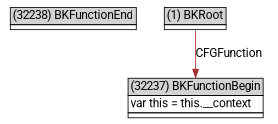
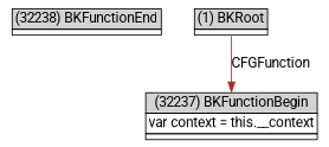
  digraph {
    fontname=Roboto
    node [shape=plaintext fontname=Roboto]
    n1 [label=<<table BORDER="0" CELLBORDER="1" CELLSPACING="0"> 	<tr><td port="in" bgcolor="lightgray">(32238) BKFunctionEnd</td></tr> 	<tr><td port="out"></td></tr> </table>>]
-   n2 [label=<<table BORDER="0" CELLBORDER="1" CELLSPACING="0"> 	<tr><td port="in" bgcolor="lightgray">(32237) BKFunctionBegin</td></tr> 	<tr><td port="e0" align="left">var this = this.__context</td></tr> 	<tr><td port="out"></td></tr> </table>>]
+   n2 [label=<<table BORDER="0" CELLBORDER="1" CELLSPACING="0"> 	<tr><td port="in" bgcolor="lightgray">(32237) BKFunctionBegin</td></tr> 	<tr><td port="e0" align="left">var context = this.__context</td></tr> 	<tr><td port="out"></td></tr> </table>>]
    n3 [label=<<table BORDER="0" CELLBORDER="1" CELLSPACING="0"> 	<tr><td port="in" bgcolor="lightgray">(1) BKRoot</td></tr> 	<tr><td port="out"></td></tr> </table>>]
    n3 -> n2 [headport=in label=CFGFunction tailport=out color=brown style=solid fontname=Roboto]
  }
